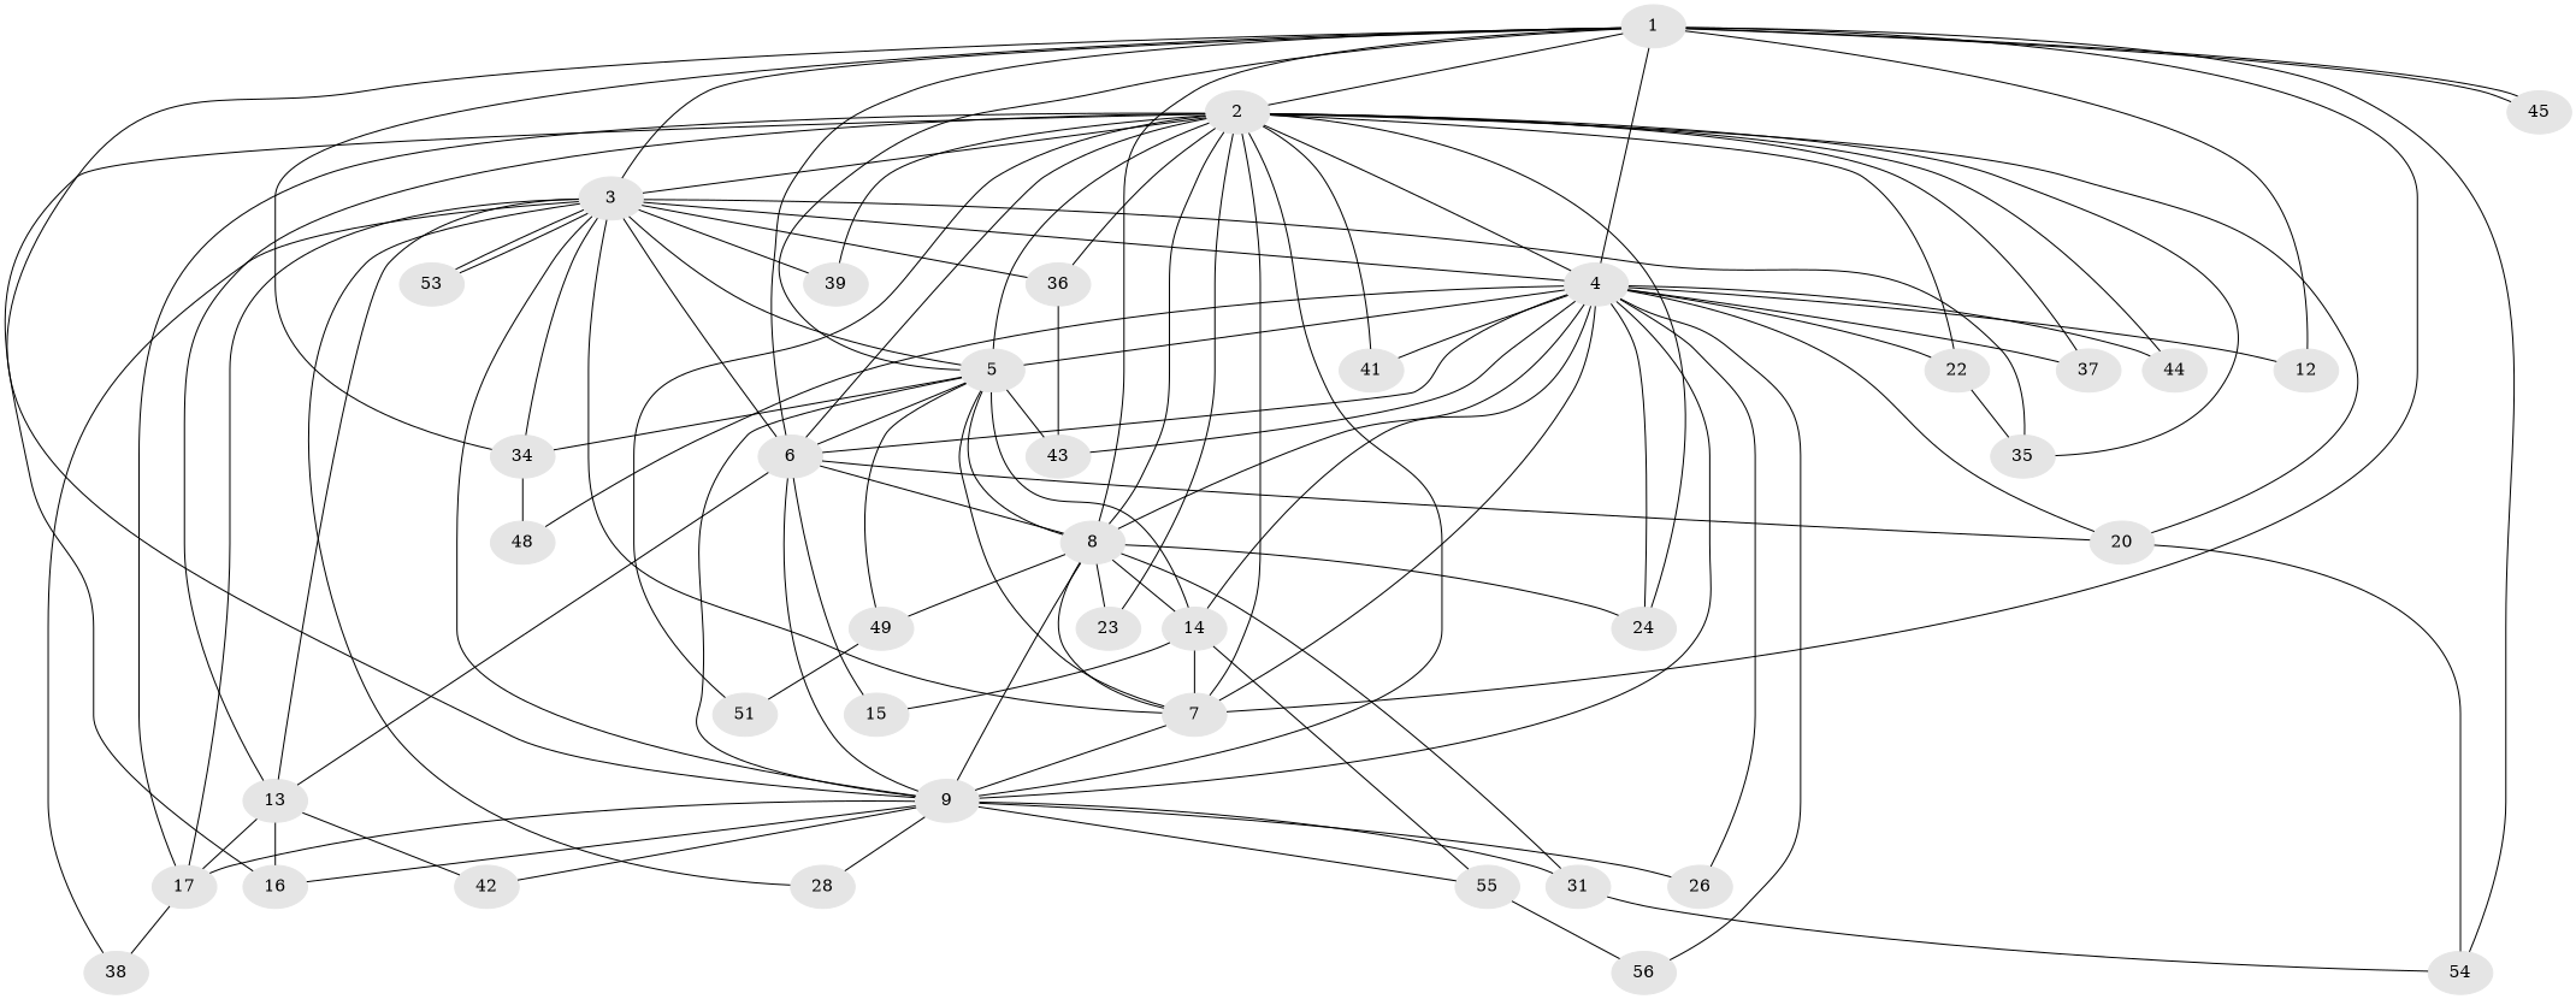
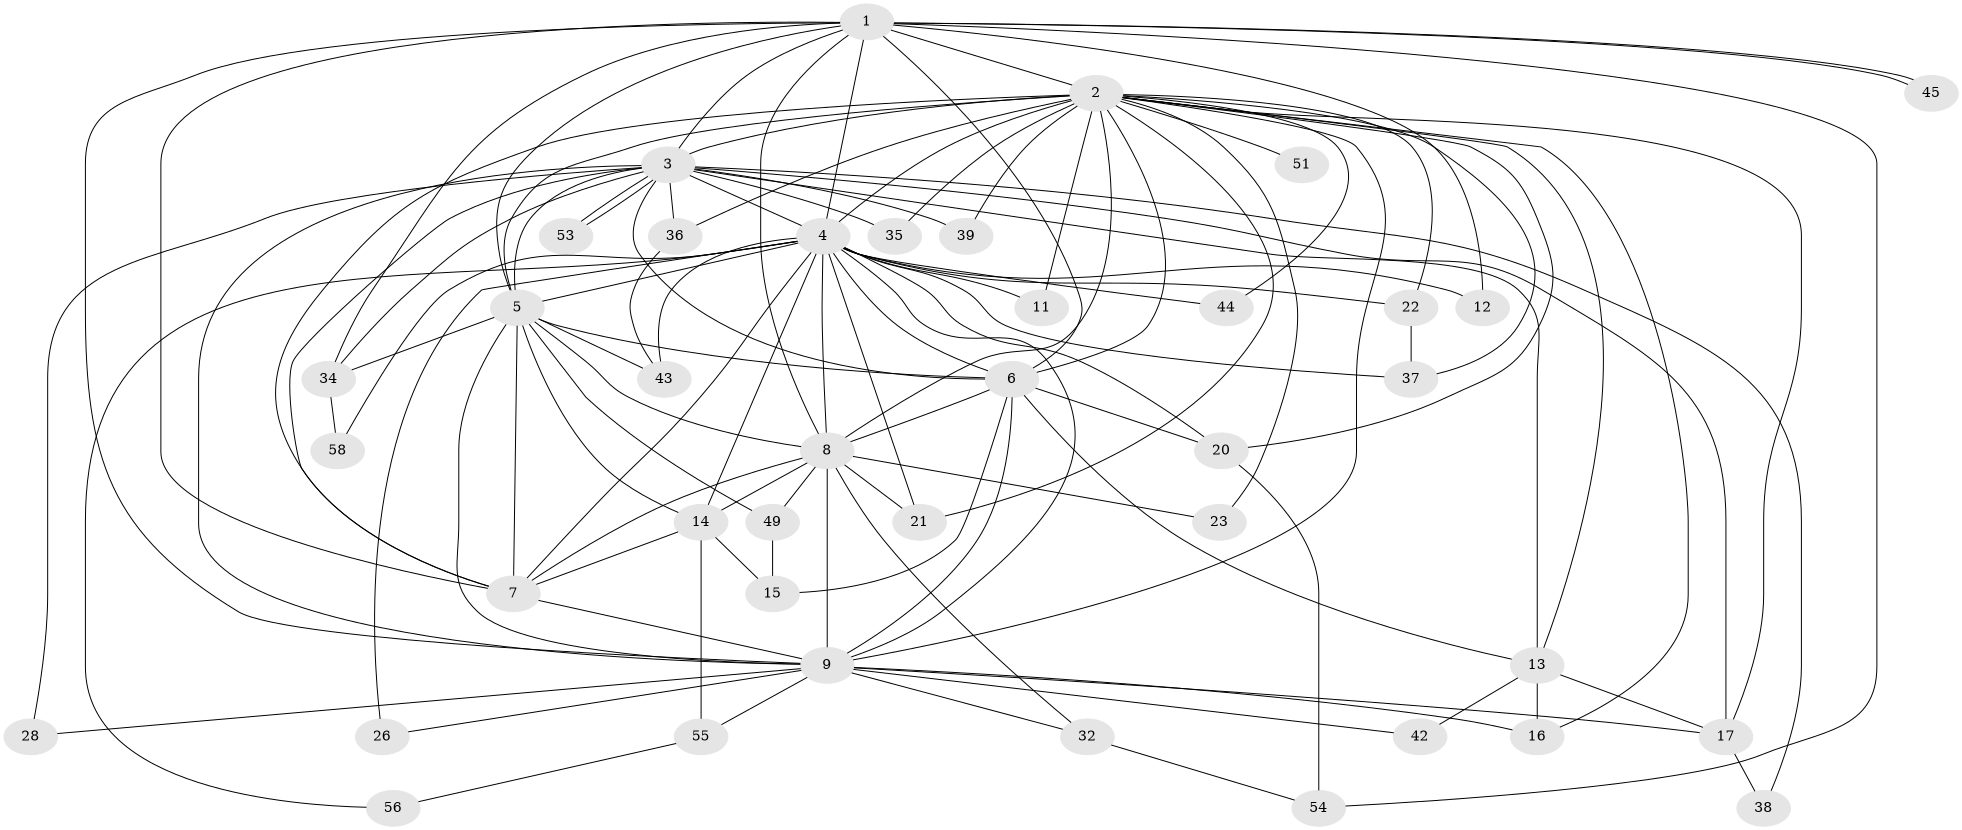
  graph {
    node [color=gray90 style=filled]
    2 [super="+10"]
    3 [super="+21"]
    4 [super="+19"]
    5 [super="+40"]
    6 [super="+27"]
    7 [super="+12"]
    8 [super="+60"]
    9 [super="+31"]
-   11 [label=41]
+   11
    13 [super="+25"]
    16 [super="+47"]
    17 [super="+23"]
    20 [super="+52"]
    22 [super="+41"]
-   24 [super="+57"]
+   24 [super="+57" label=21]
    n16 [label=23]
    35
    36
    37
    39
    44
    51
    1
    n24 [label=12]
    34 [super="+46"]
    45 [super="+59"]
    54
    28
    38
    53
    14 [super="+30"]
    26
    43 [super="+50"]
-   48
+   48 [label=58]
    56
    49
    15
-   32 [super="+58" label=31]
+   32 [super="+58"]
    42
    55
    2 -- 3 [weight=2]
    2 -- 4 [weight=2]
    2 -- 5 [weight=2]
    2 -- 6 [weight=2]
    2 -- 7 [weight=2]
    2 -- 8 [weight=2]
    2 -- 9 [weight=2]
    2 -- 11
    2 -- 13
    2 -- 16
    2 -- 17
    2 -- 20
    2 -- 22
    2 -- 24
    2 -- n16
    2 -- 35
    2 -- 36
    2 -- 37
    2 -- 39
    2 -- 44
    2 -- 51
    3 -- 4
    3 -- 5
    3 -- 6
    3 -- 7
    3 -- 9
    3 -- 13
    3 -- 17
    3 -- 35
    3 -- 36
    3 -- 39
    3 -- 34
    3 -- 28
    3 -- 38
    3 -- 53
    3 -- 53
    4 -- 5 [weight=2]
    4 -- 6
    4 -- 7
    4 -- 8
    4 -- 9
    4 -- 11
    4 -- 20
    4 -- 22
    4 -- 24
    4 -- 37
    4 -- 44
    4 -- n24
    4 -- 14
    4 -- 26
    4 -- 43
    4 -- 48
    4 -- 56
    5 -- 6 [weight=2]
    5 -- 7
    5 -- 8
    5 -- 9
    5 -- 34
    5 -- 14
    5 -- 43
    5 -- 49
    6 -- 8 [weight=2]
    6 -- 9
    6 -- 13
    6 -- 20
    6 -- 15 [weight=2]
    7 -- 8
    7 -- 9 [weight=2]
    8 -- 9
    8 -- 24
    8 -- n16
    8 -- 14
    8 -- 49
    8 -- 32
    9 -- 16
    9 -- 17
    9 -- 28
    9 -- 26
    9 -- 32
    9 -- 42
    9 -- 55
    13 -- 16
    13 -- 17
    13 -- 42
    17 -- 38
    20 -- 54
-   22 -- 35
+   22 -- 37
    36 -- 43
    1 -- 2 [weight=2]
    1 -- 3
    1 -- 4
    1 -- 5
    1 -- 6
    1 -- 7 [weight=2]
    1 -- 8
    1 -- 9
    1 -- n24
    1 -- 34
    1 -- 45 [weight=2]
    1 -- 45
    1 -- 54
    34 -- 48
    14 -- 7
    14 -- 15
    14 -- 55
-   49 -- 51
+   49 -- 15
    32 -- 54
    55 -- 56
  }
